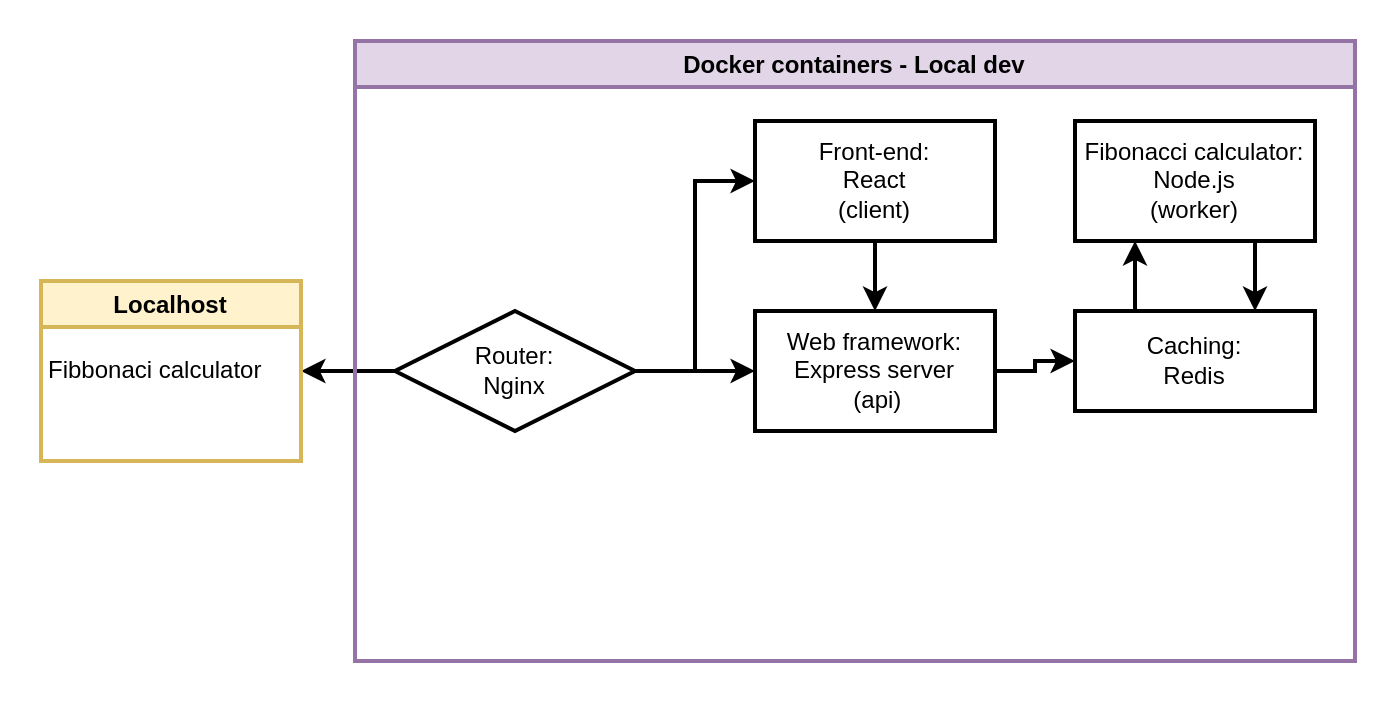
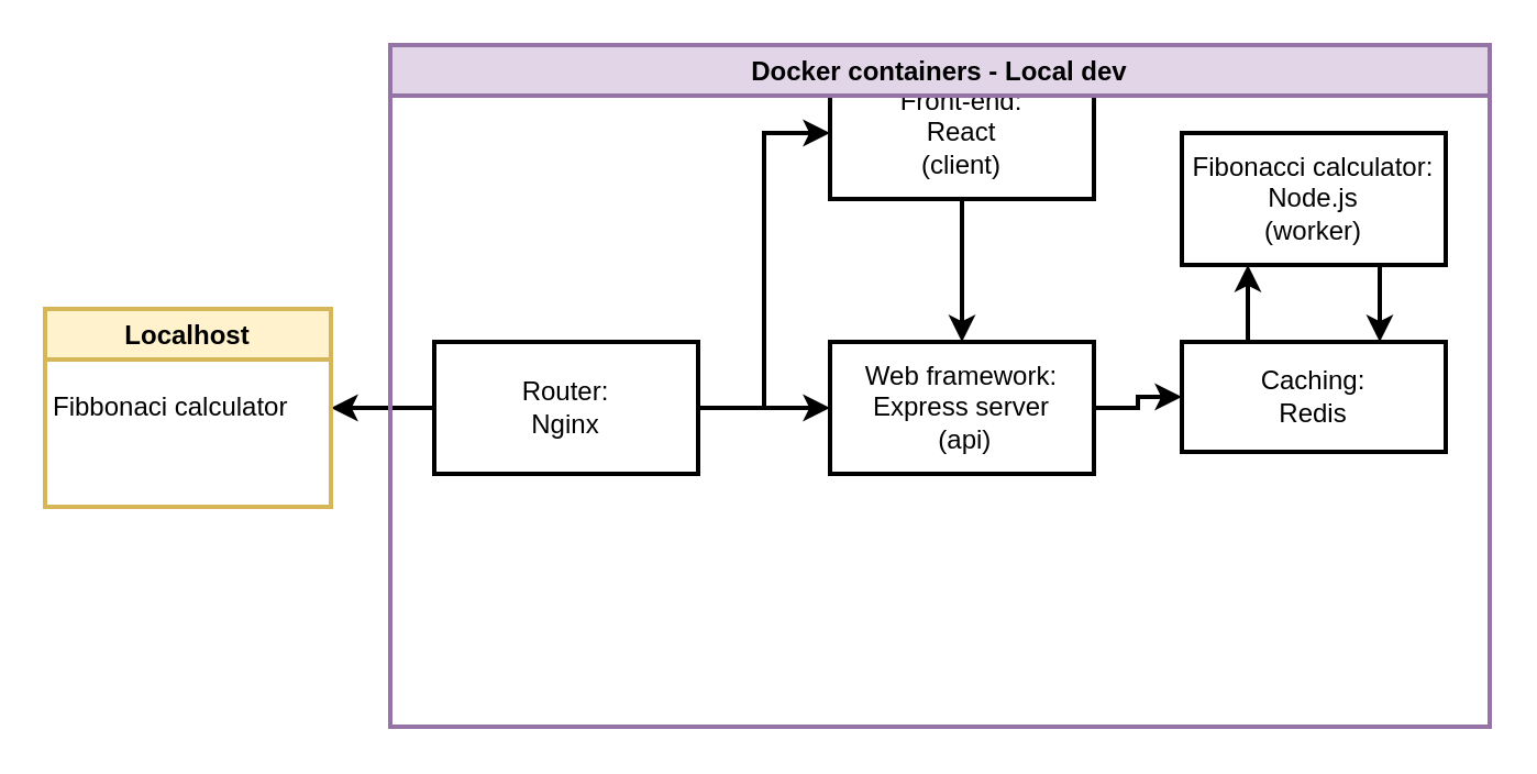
  <mxCell id="0" />
  <mxCell id="1" parent="0" />
  <mxCell id="2" value="" style="edgeStyle=orthogonalEdgeStyle;rounded=0;orthogonalLoop=1;jettySize=auto;html=1;strokeWidth=2;" parent="1" source="5" target="6" edge="1"><mxGeometry relative="1" as="geometry" /></mxCell>
  <mxCell id="3" value="" style="edgeStyle=orthogonalEdgeStyle;rounded=0;orthogonalLoop=1;jettySize=auto;html=1;strokeWidth=2;" parent="1" source="5" target="8" edge="1"><mxGeometry relative="1" as="geometry" /></mxCell>
  <mxCell id="4" style="edgeStyle=orthogonalEdgeStyle;rounded=0;orthogonalLoop=1;jettySize=auto;html=1;entryX=0;entryY=0.5;entryDx=0;entryDy=0;strokeWidth=2;" parent="1" source="5" target="10" edge="1"><mxGeometry relative="1" as="geometry" /></mxCell>
- <mxCell id="5" value="&lt;div&gt;Router:&lt;/div&gt;&lt;div&gt;Nginx&lt;/div&gt;" style="rhombus;whiteSpace=wrap;html=1;strokeWidth=2;" parent="1" vertex="1"><mxGeometry x="197" y="155" width="120" height="60" as="geometry" /></mxCell>
+ <mxCell id="5" value="&lt;div&gt;Router:&lt;/div&gt;&lt;div&gt;Nginx&lt;/div&gt;" style="rounded=0;whiteSpace=wrap;html=1;strokeWidth=2;" parent="1" vertex="1"><mxGeometry x="197" y="155" width="120" height="60" as="geometry" /></mxCell>
  <mxCell id="6" value="Localhost" style="swimlane;strokeWidth=2;fillColor=#fff2cc;strokeColor=#d6b656;" parent="1" vertex="1"><mxGeometry x="20" y="140" width="130" height="90" as="geometry"><mxRectangle x="20" y="370" width="80" height="23" as="alternateBounds" /></mxGeometry></mxCell>
  <mxCell id="7" value="" style="edgeStyle=orthogonalEdgeStyle;rounded=0;orthogonalLoop=1;jettySize=auto;html=1;strokeWidth=2;" parent="1" source="8" target="12" edge="1"><mxGeometry relative="1" as="geometry" /></mxCell>
  <mxCell id="8" value="&lt;div&gt;Web framework:&lt;br&gt;&lt;/div&gt;&lt;div&gt;Express server&lt;/div&gt;&amp;nbsp;(api)" style="rounded=0;whiteSpace=wrap;html=1;strokeWidth=2;" parent="1" vertex="1"><mxGeometry x="377" y="155" width="120" height="60" as="geometry" /></mxCell>
  <mxCell id="9" value="" style="edgeStyle=orthogonalEdgeStyle;rounded=0;orthogonalLoop=1;jettySize=auto;html=1;strokeWidth=2;" parent="1" source="10" target="8" edge="1"><mxGeometry relative="1" as="geometry" /></mxCell>
- <mxCell id="10" value="Front-end:&lt;br&gt;&lt;div&gt;React&lt;/div&gt;&lt;div&gt;(client)&lt;/div&gt;" style="rounded=0;whiteSpace=wrap;html=1;strokeWidth=2;" parent="1" vertex="1"><mxGeometry x="377" y="60" width="120" height="60" as="geometry" /></mxCell>
+ <mxCell id="10" value="Front-end:&lt;br&gt;&lt;div&gt;React&lt;/div&gt;&lt;div&gt;(client)&lt;/div&gt;" style="rounded=0;whiteSpace=wrap;html=1;strokeWidth=2;" parent="1" vertex="1"><mxGeometry x="377" y="30" width="120" height="60" as="geometry" /></mxCell>
  <mxCell id="11" style="edgeStyle=orthogonalEdgeStyle;rounded=0;orthogonalLoop=1;jettySize=auto;html=1;exitX=0.25;exitY=0;exitDx=0;exitDy=0;strokeWidth=2;" edge="1" parent="1" source="12"><mxGeometry relative="1" as="geometry"><mxPoint x="567" y="120" as="targetPoint" /></mxGeometry></mxCell>
  <mxCell id="12" value="&lt;div&gt;Caching:&lt;/div&gt;&lt;div&gt;Redis&lt;/div&gt;" style="rounded=0;whiteSpace=wrap;html=1;strokeWidth=2;" parent="1" vertex="1"><mxGeometry x="537" y="155" width="120" height="50" as="geometry" /></mxCell>
  <mxCell id="13" style="edgeStyle=orthogonalEdgeStyle;rounded=0;orthogonalLoop=1;jettySize=auto;html=1;exitX=0.75;exitY=1;exitDx=0;exitDy=0;entryX=0.75;entryY=0;entryDx=0;entryDy=0;strokeWidth=2;" edge="1" parent="1" source="14" target="12"><mxGeometry relative="1" as="geometry" /></mxCell>
  <mxCell id="14" value="&lt;div&gt;Fibonacci calculator:&lt;/div&gt;&lt;div&gt;Node.js&lt;br&gt;&lt;/div&gt;&lt;div&gt;(worker)&lt;br&gt;&lt;/div&gt;" style="rounded=0;whiteSpace=wrap;html=1;strokeWidth=2;" parent="1" vertex="1"><mxGeometry x="537" y="60" width="120" height="60" as="geometry" /></mxCell>
  <mxCell id="15" value="Docker containers - Local dev" style="swimlane;strokeWidth=2;fillColor=#e1d5e7;strokeColor=#9673a6;" parent="1" vertex="1"><mxGeometry x="177" y="20" width="500" height="310" as="geometry" /></mxCell>
  <mxCell id="16" value="Fibbonaci calculator" style="text;html=1;resizable=0;points=[];autosize=1;align=left;verticalAlign=top;spacingTop=-4;" vertex="1" parent="1"><mxGeometry x="22" y="175" width="120" height="20" as="geometry" /></mxCell>
